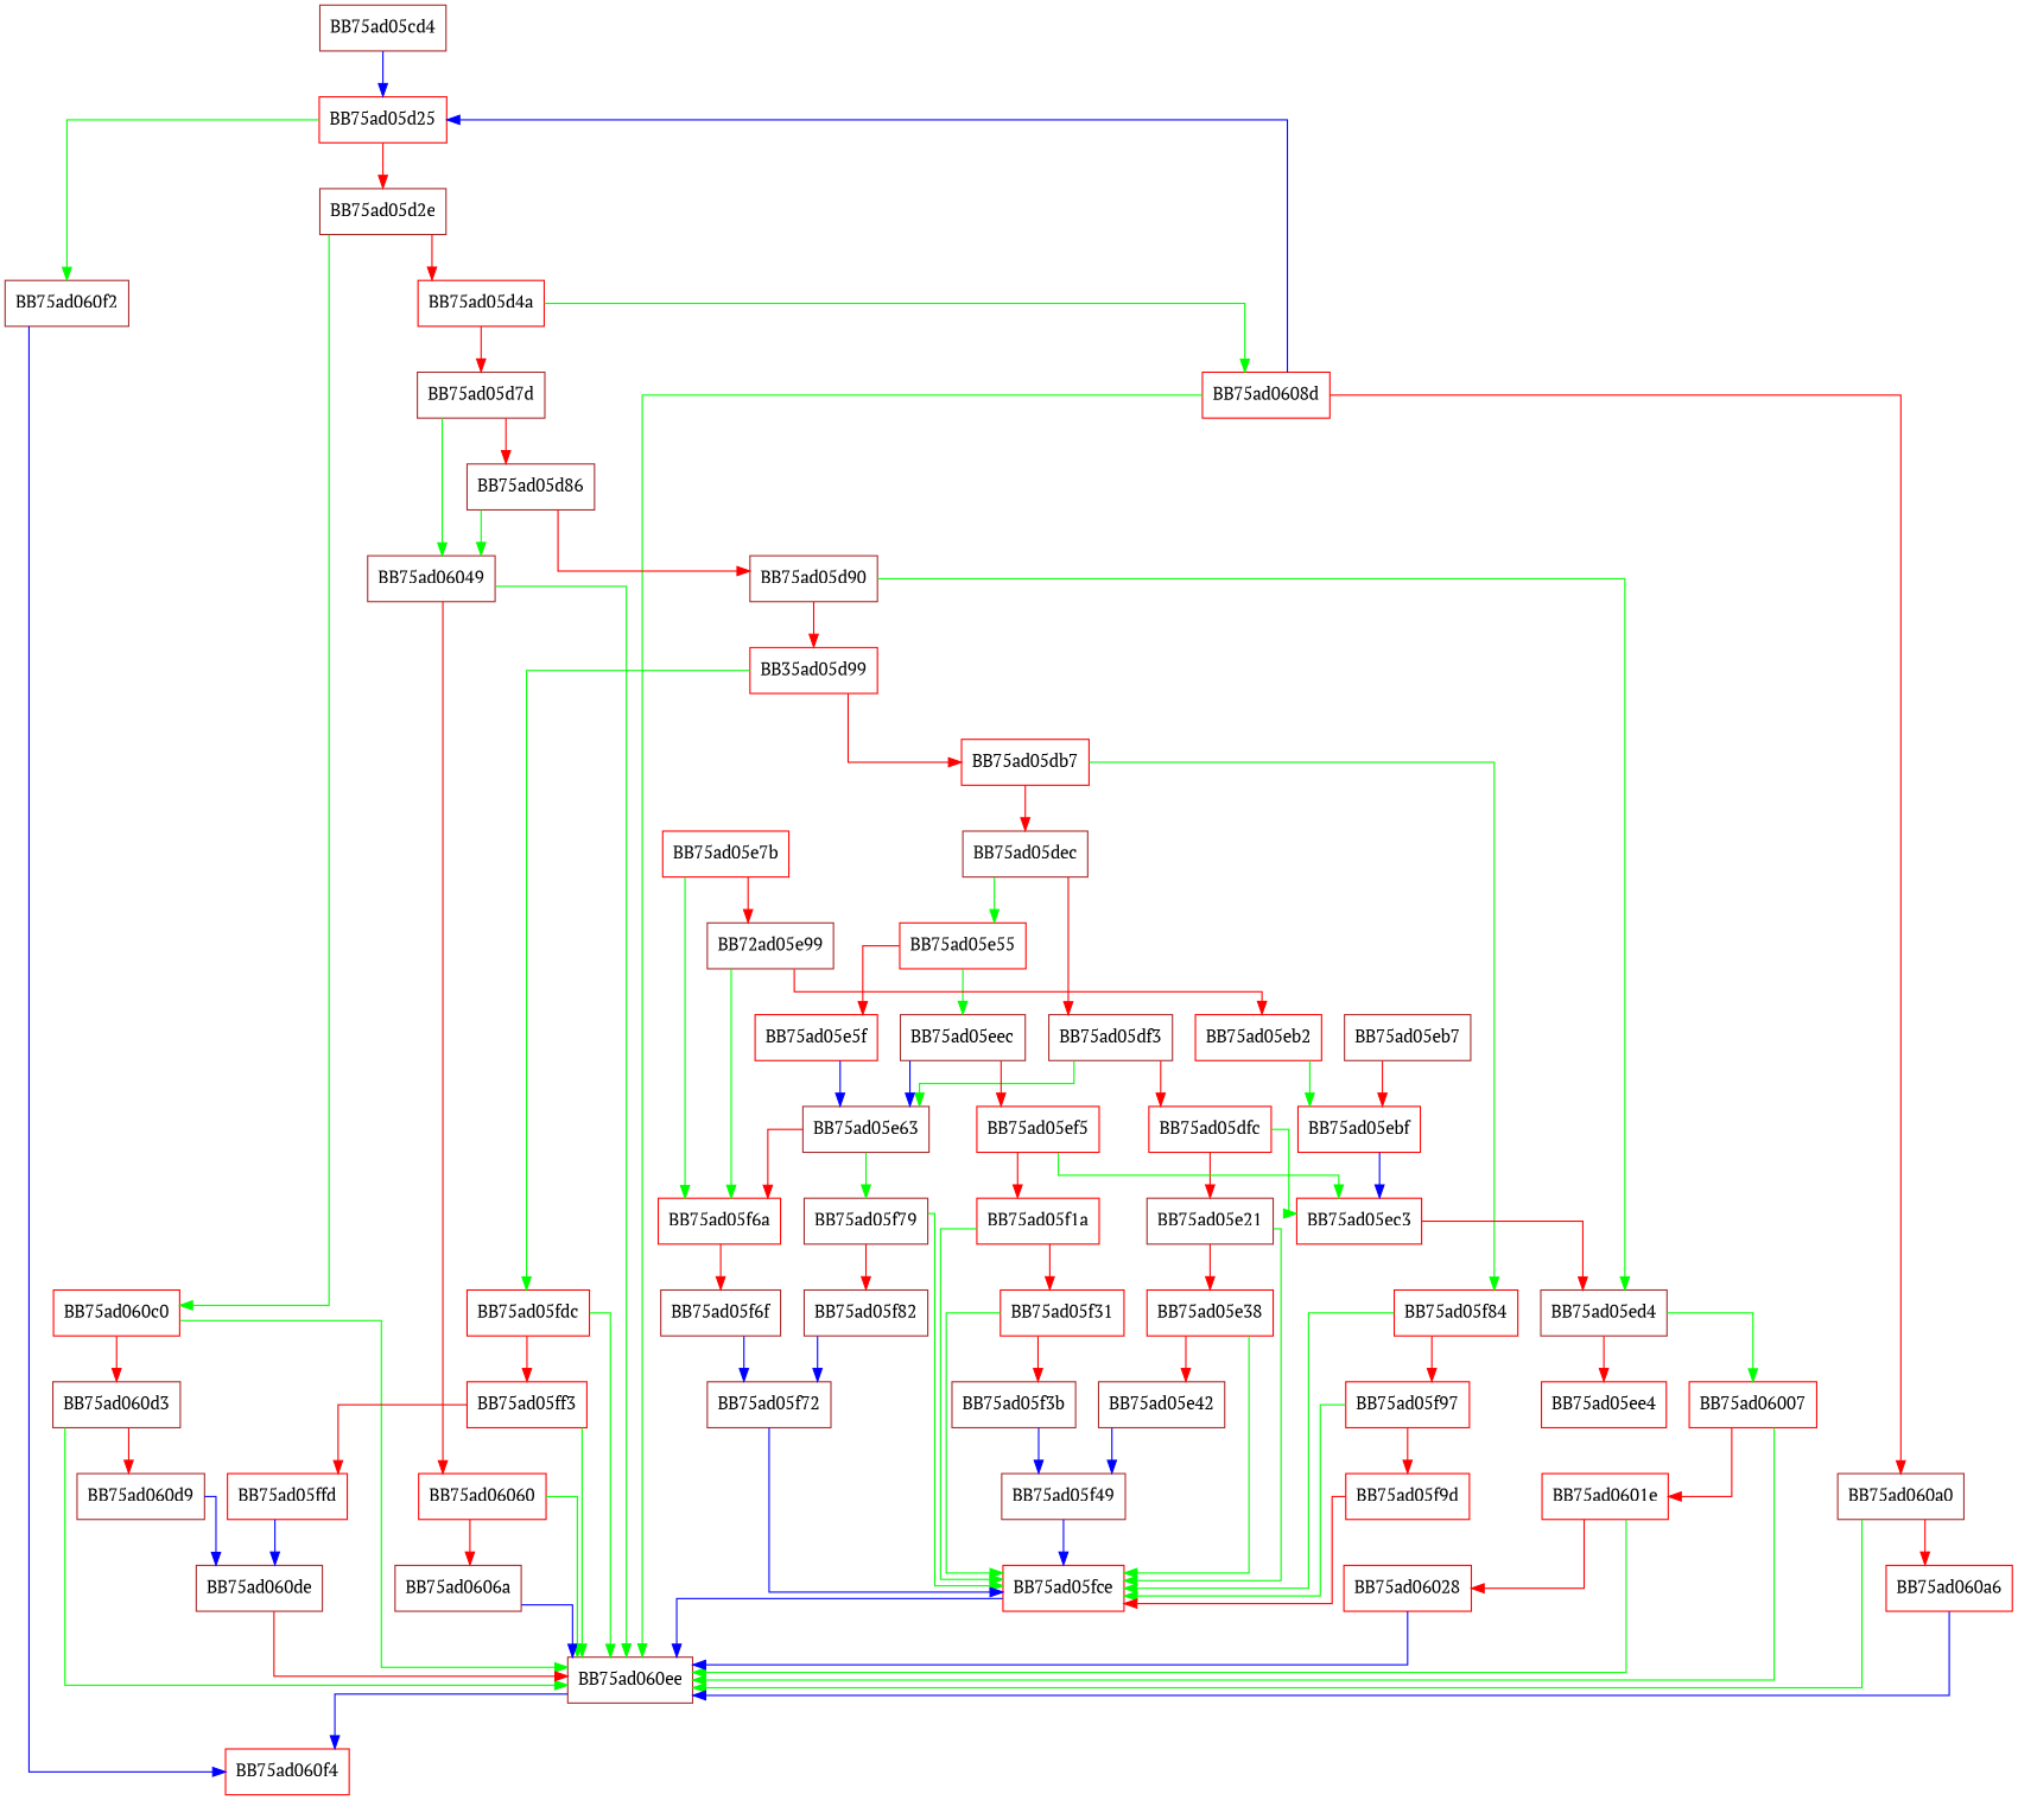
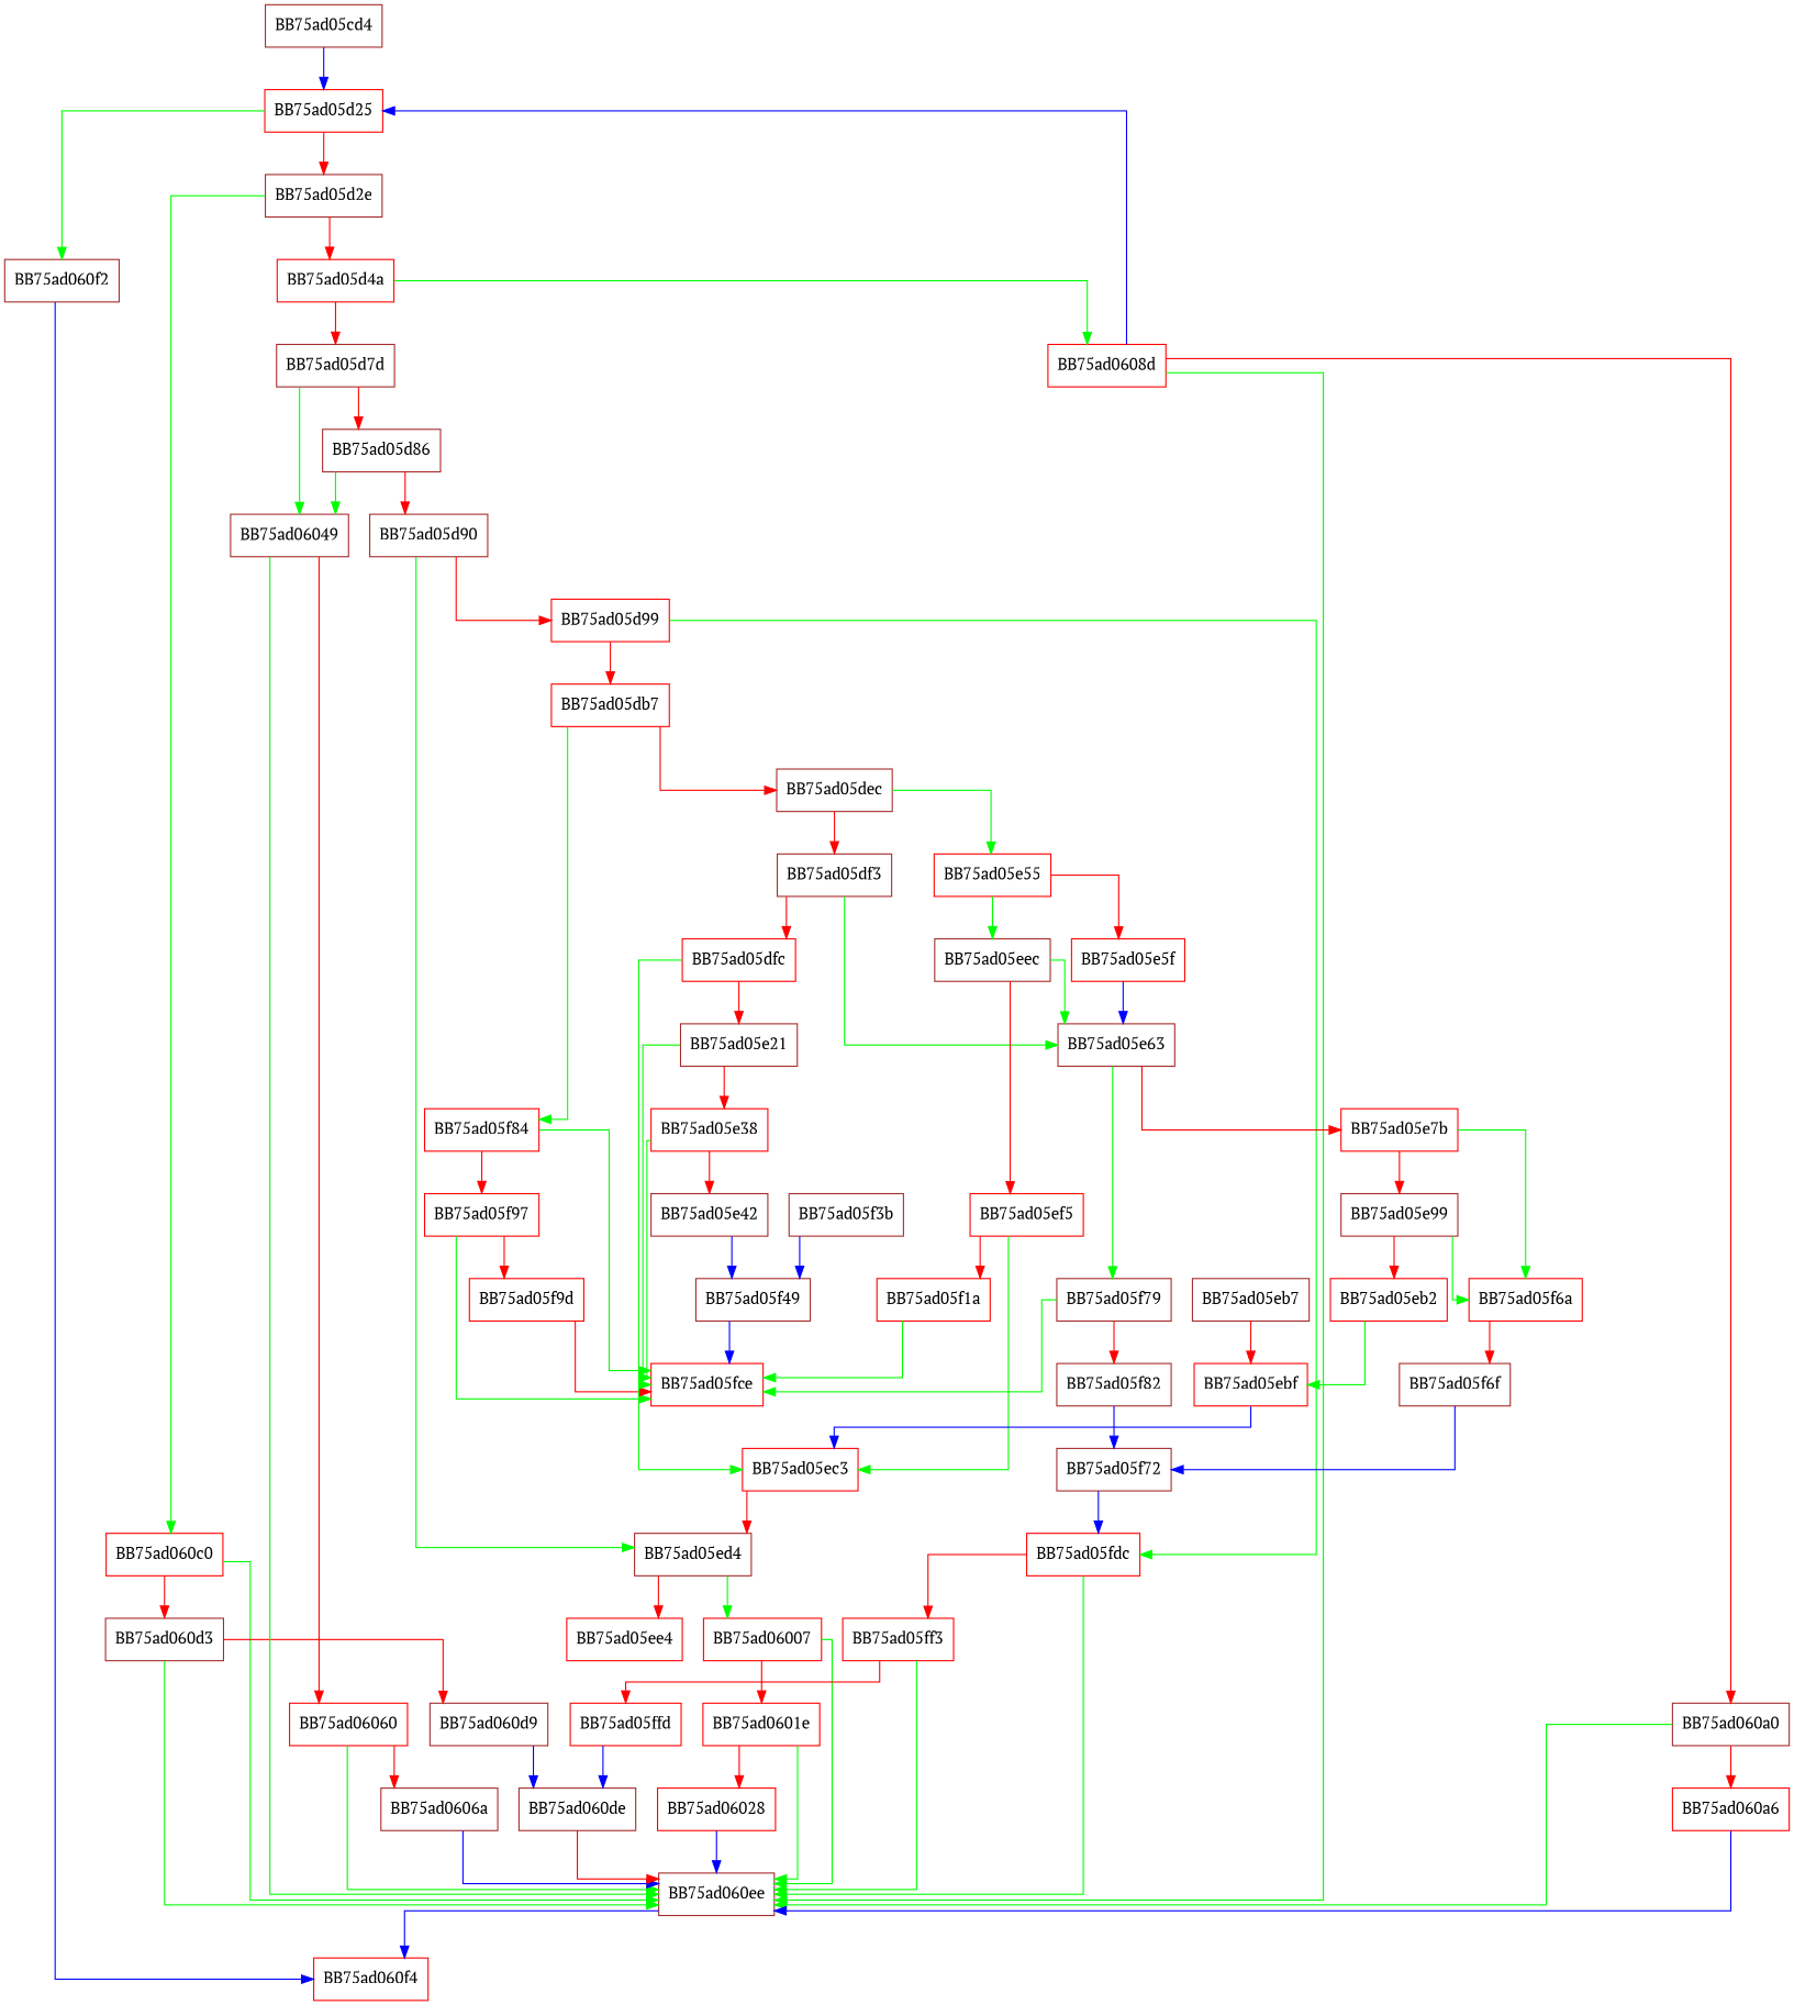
  digraph {
    fontname="PT Serif"
    splines=ortho
    node [color=red fontname="PT Serif" shape=box]
    edge [color=red fontname="PT Serif"]
    BB75ad05cd4 [color=brown]
    BB75ad05d25
    BB75ad060f2 [color=brown]
    BB75ad05d2e [color=brown]
    BB75ad060f4
    BB75ad060c0
    BB75ad05d4a
    BB75ad060ee [color=brown]
    BB75ad060d3 [color=brown]
    BB75ad0608d
    BB75ad05d7d [color=brown]
    BB75ad060d9 [color=brown]
    BB75ad060a0 [color=brown]
    BB75ad06049 [color=brown]
    BB75ad05d86 [color=brown]
    BB75ad060a6
    BB75ad06060
    BB75ad05d90 [color=brown]
    BB75ad0606a [color=brown]
    BB75ad05ed4 [color=brown]
-   BB75ad05d99 [label=BB35ad05d99]
+   BB75ad05d99
    BB75ad06007
    BB75ad05ee4
    BB75ad05fdc
    BB75ad05db7
    BB75ad0601e
    BB75ad05ff3
    BB75ad05f84
    BB75ad05dec [color=brown]
    BB75ad05ffd
    BB75ad05fce
    BB75ad05f97
    BB75ad05e55
    BB75ad05df3 [color=brown]
    BB75ad05f9d
    BB75ad05eec [color=brown]
    BB75ad05e5f
    BB75ad05e63 [color=brown]
    BB75ad05dfc
    BB75ad05ef5
    BB75ad05f79 [color=brown]
    BB75ad05e7b
    BB75ad05ec3
    BB75ad05e21 [color=brown]
    BB75ad05f82 [color=brown]
    BB75ad05f6a
-   BB75ad05e99 [color=brown label=BB72ad05e99]
+   BB75ad05e99 [color=brown]
    BB75ad05e38
    BB75ad05e42 [color=brown]
    BB75ad05f49 [color=brown]
    BB75ad05f1a
    BB75ad05f72 [color=brown]
    BB75ad05f6f [color=brown]
    BB75ad05eb2
    BB75ad05ebf
    BB75ad05eb7 [color=brown]
    BB75ad06028
-   BB75ad05f31
    BB75ad05f3b [color=brown]
    BB75ad060de [color=brown]
    BB75ad05cd4 -> BB75ad05d25 [color=blue]
    BB75ad05d25 -> BB75ad060f2 [color=green]
    BB75ad05d25 -> BB75ad05d2e
    BB75ad060f2 -> BB75ad060f4 [color=blue]
    BB75ad05d2e -> BB75ad060c0 [color=green]
    BB75ad05d2e -> BB75ad05d4a
    BB75ad060c0 -> BB75ad060ee [color=green]
    BB75ad060c0 -> BB75ad060d3
    BB75ad05d4a -> BB75ad0608d [color=green]
    BB75ad05d4a -> BB75ad05d7d
    BB75ad060ee -> BB75ad060f4 [color=blue]
    BB75ad060d3 -> BB75ad060ee [color=green]
    BB75ad060d3 -> BB75ad060d9
    BB75ad0608d -> BB75ad05d25 [color=blue]
    BB75ad0608d -> BB75ad060ee [color=green]
    BB75ad0608d -> BB75ad060a0
    BB75ad05d7d -> BB75ad06049 [color=green]
    BB75ad05d7d -> BB75ad05d86
    BB75ad060d9 -> BB75ad060de [color=blue]
    BB75ad060a0 -> BB75ad060ee [color=green]
    BB75ad060a0 -> BB75ad060a6
    BB75ad06049 -> BB75ad060ee [color=green]
    BB75ad06049 -> BB75ad06060
    BB75ad05d86 -> BB75ad06049 [color=green]
    BB75ad05d86 -> BB75ad05d90
    BB75ad060a6 -> BB75ad060ee [color=blue]
    BB75ad06060 -> BB75ad060ee [color=green]
    BB75ad06060 -> BB75ad0606a
    BB75ad05d90 -> BB75ad05ed4 [color=green]
    BB75ad05d90 -> BB75ad05d99
    BB75ad0606a -> BB75ad060ee [color=blue]
    BB75ad05ed4 -> BB75ad06007 [color=green]
    BB75ad05ed4 -> BB75ad05ee4
    BB75ad05d99 -> BB75ad05fdc [color=green]
    BB75ad05d99 -> BB75ad05db7
    BB75ad06007 -> BB75ad060ee [color=green]
    BB75ad06007 -> BB75ad0601e
    BB75ad05fdc -> BB75ad060ee [color=green]
    BB75ad05fdc -> BB75ad05ff3
    BB75ad05db7 -> BB75ad05f84 [color=green]
    BB75ad05db7 -> BB75ad05dec
    BB75ad0601e -> BB75ad060ee [color=green]
    BB75ad0601e -> BB75ad06028
    BB75ad05ff3 -> BB75ad060ee [color=green]
    BB75ad05ff3 -> BB75ad05ffd
    BB75ad05f84 -> BB75ad05fce [color=green]
    BB75ad05f84 -> BB75ad05f97
    BB75ad05dec -> BB75ad05e55 [color=green]
    BB75ad05dec -> BB75ad05df3
    BB75ad05ffd -> BB75ad060de [color=blue]
-   BB75ad05fce -> BB75ad060ee [color=blue]
    BB75ad05f97 -> BB75ad05fce [color=green]
    BB75ad05f97 -> BB75ad05f9d
    BB75ad05e55 -> BB75ad05eec [color=green]
    BB75ad05e55 -> BB75ad05e5f
    BB75ad05df3 -> BB75ad05e63 [color=green]
    BB75ad05df3 -> BB75ad05dfc
    BB75ad05f9d -> BB75ad05fce
-   BB75ad05eec -> BB75ad05e63 [color=blue]
+   BB75ad05eec -> BB75ad05e63 [color=green]
    BB75ad05eec -> BB75ad05ef5
    BB75ad05e5f -> BB75ad05e63 [color=blue]
    BB75ad05e63 -> BB75ad05f79 [color=green]
-   BB75ad05e63 -> BB75ad05f6a
+   BB75ad05e63 -> BB75ad05e7b
    BB75ad05dfc -> BB75ad05ec3 [color=green]
    BB75ad05dfc -> BB75ad05e21
    BB75ad05ef5 -> BB75ad05ec3 [color=green]
    BB75ad05ef5 -> BB75ad05f1a
    BB75ad05f79 -> BB75ad05fce [color=green]
    BB75ad05f79 -> BB75ad05f82
    BB75ad05e7b -> BB75ad05f6a [color=green]
    BB75ad05e7b -> BB75ad05e99
    BB75ad05ec3 -> BB75ad05ed4
    BB75ad05e21 -> BB75ad05fce [color=green]
    BB75ad05e21 -> BB75ad05e38
    BB75ad05f82 -> BB75ad05f72 [color=blue]
    BB75ad05f6a -> BB75ad05f6f
    BB75ad05e99 -> BB75ad05f6a [color=green]
    BB75ad05e99 -> BB75ad05eb2
    BB75ad05e38 -> BB75ad05fce [color=green]
    BB75ad05e38 -> BB75ad05e42
    BB75ad05e42 -> BB75ad05f49 [color=blue]
    BB75ad05f49 -> BB75ad05fce [color=blue]
    BB75ad05f1a -> BB75ad05fce [color=green]
-   BB75ad05f1a -> BB75ad05f31
-   BB75ad05f72 -> BB75ad05fce [color=blue]
+   BB75ad05f72 -> BB75ad05fdc [color=blue]
    BB75ad05f6f -> BB75ad05f72 [color=blue]
    BB75ad05eb2 -> BB75ad05ebf [color=green]
    BB75ad05ebf -> BB75ad05ec3 [color=blue]
    BB75ad05eb7 -> BB75ad05ebf
    BB75ad06028 -> BB75ad060ee [color=blue]
-   BB75ad05f31 -> BB75ad05fce [color=green]
-   BB75ad05f31 -> BB75ad05f3b
    BB75ad05f3b -> BB75ad05f49 [color=blue]
    BB75ad060de -> BB75ad060ee
  }
